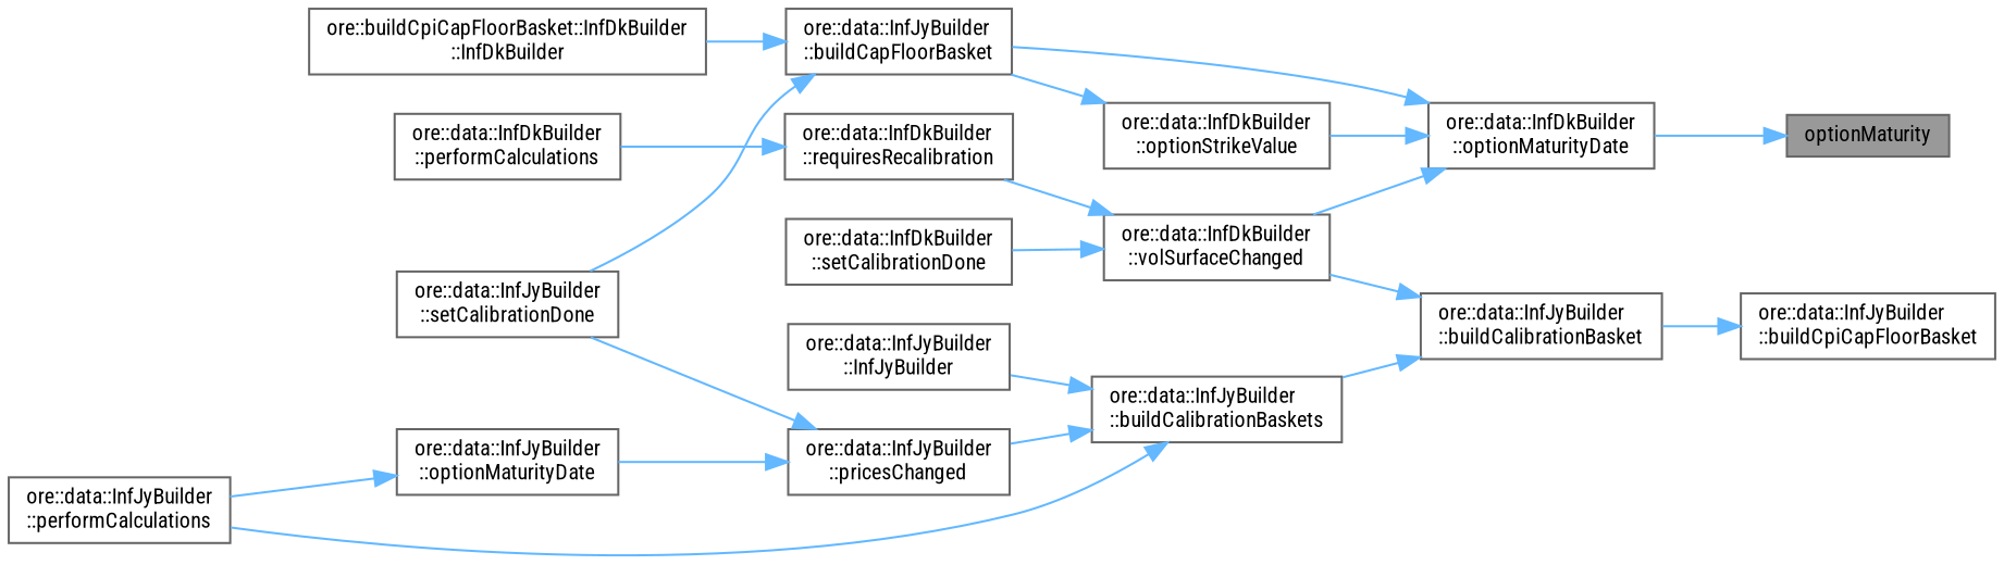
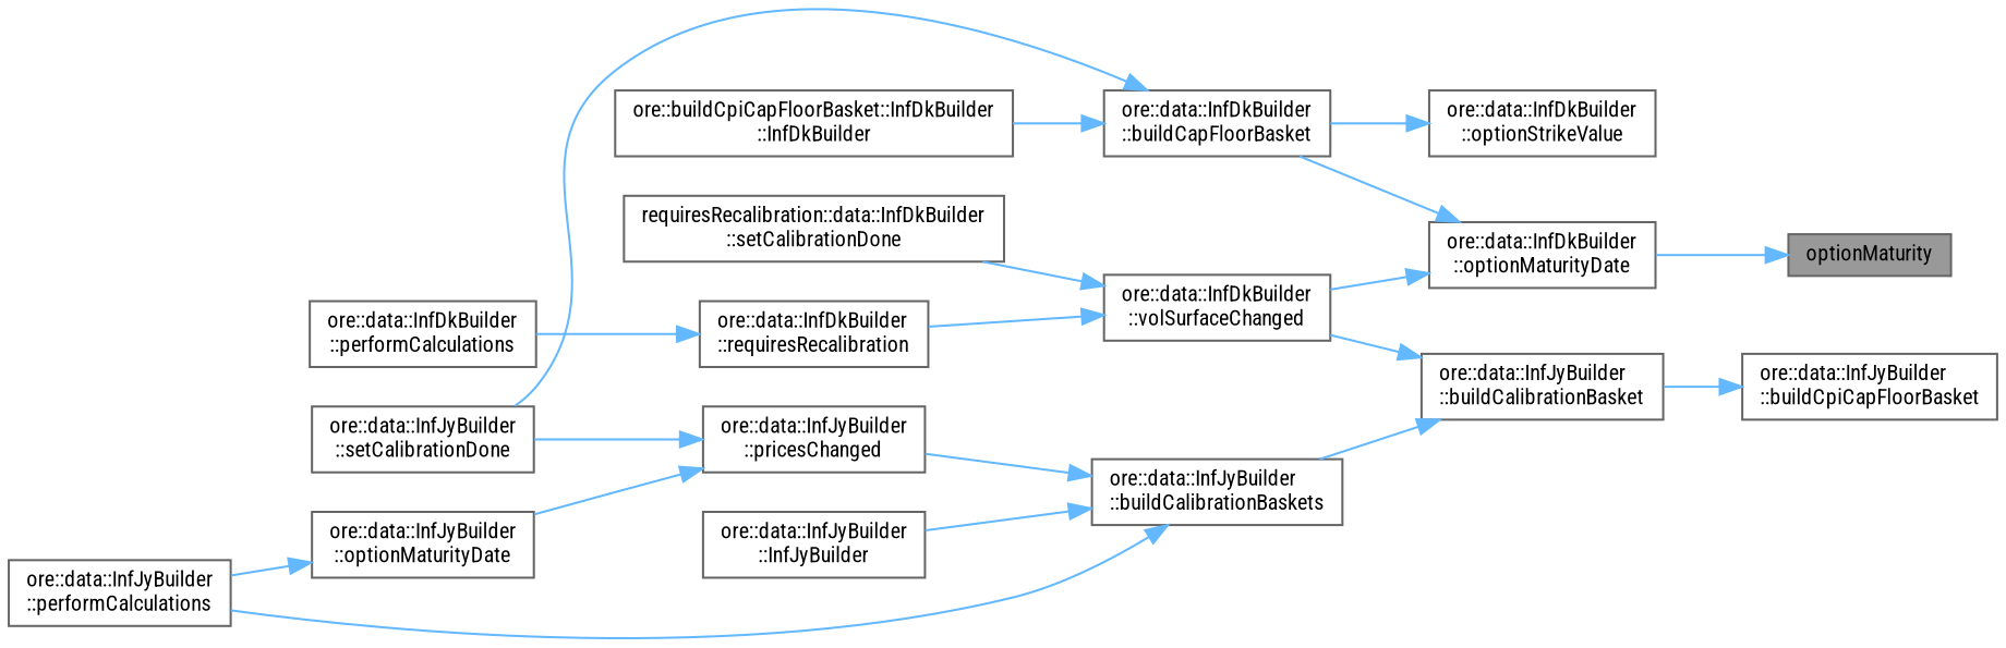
  digraph {
    fontname="Roboto Condensed"
    rankdir=RL
    node [color=grey40 fillcolor=white fontname="Roboto Condensed" fontsize=10 shape=box style=filled]
    edge [color=steelblue1 dir=back fontname="Roboto Condensed" fontsize=10 labelfontname=Helvetica labelfontsize=10 style=solid]
    n1 [color=gray40 fillcolor=grey60 fontcolor=black height=0.2 label=optionMaturity width=0.4]
    n2 [height=0.2 label="ore::data::InfDkBuilder\l::optionMaturityDate" width=0.4]
    n3 [height=0.2 label="ore::data::InfJyBuilder\l::buildCpiCapFloorBasket" width=0.4]
    n4 [height=0.2 label="ore::data::InfJyBuilder\l::buildCalibrationBasket" width=0.4]
-   n5 [height=0.2 label="ore::data::InfJyBuilder\l::buildCapFloorBasket" width=0.4]
+   n5 [height=0.2 label="ore::data::InfDkBuilder\l::buildCapFloorBasket" width=0.4]
    n6 [height=0.2 label="ore::data::InfDkBuilder\l::optionStrikeValue" width=0.4]
    n7 [height=0.2 label="ore::data::InfDkBuilder\l::volSurfaceChanged" width=0.4]
    n8 [height=0.2 label="ore::data::InfJyBuilder\l::buildCalibrationBaskets" width=0.4]
    n9 [height=0.2 label="ore::data::InfJyBuilder\l::InfJyBuilder" width=0.4]
    n10 [height=0.2 label="ore::data::InfJyBuilder\l::performCalculations" width=0.4]
    n11 [height=0.2 label="ore::data::InfJyBuilder\l::pricesChanged" width=0.4]
    n12 [height=0.2 label="ore::data::InfJyBuilder\l::optionMaturityDate" width=0.4]
    n13 [height=0.2 label="ore::data::InfJyBuilder\l::setCalibrationDone" width=0.4]
    n14 [height=0.2 label="ore::buildCpiCapFloorBasket::InfDkBuilder\l::InfDkBuilder" width=0.4]
    n15 [height=0.2 label="ore::data::InfDkBuilder\l::requiresRecalibration" width=0.4]
-   n16 [height=0.2 label="ore::data::InfDkBuilder\l::setCalibrationDone" width=0.4]
+   n16 [height=0.2 label="requiresRecalibration::data::InfDkBuilder\l::setCalibrationDone" width=0.4]
    n17 [height=0.2 label="ore::data::InfDkBuilder\l::performCalculations" width=0.4]
    n1 -> n2
    n2 -> n5
-   n2 -> n6
    n2 -> n7
    n3 -> n4
    n4 -> n7
    n4 -> n8
    n5 -> n13
    n5 -> n14
    n6 -> n5
    n7 -> n15
    n7 -> n16
    n8 -> n9
    n8 -> n10
    n8 -> n11
    n11 -> n12
    n11 -> n13
    n12 -> n10
    n15 -> n17
  }
